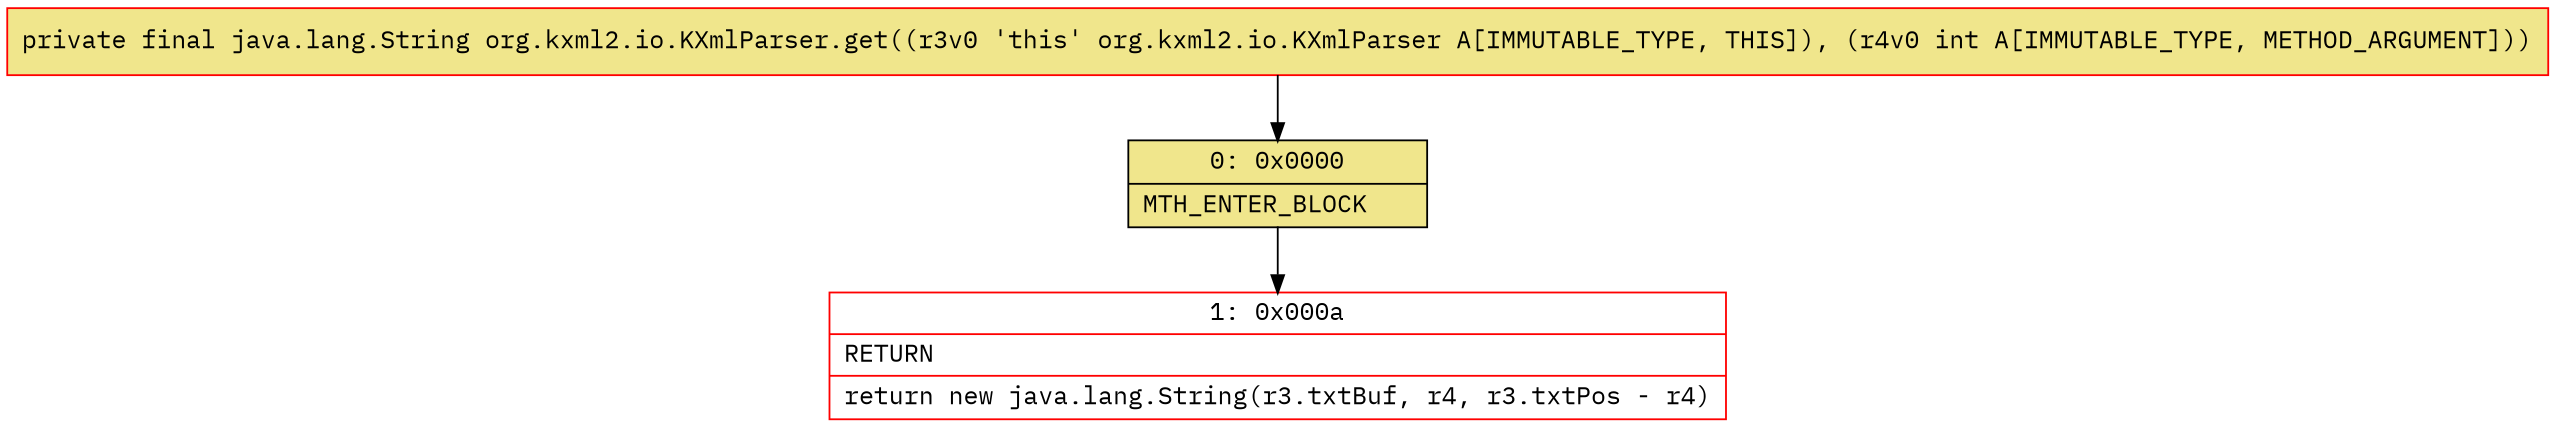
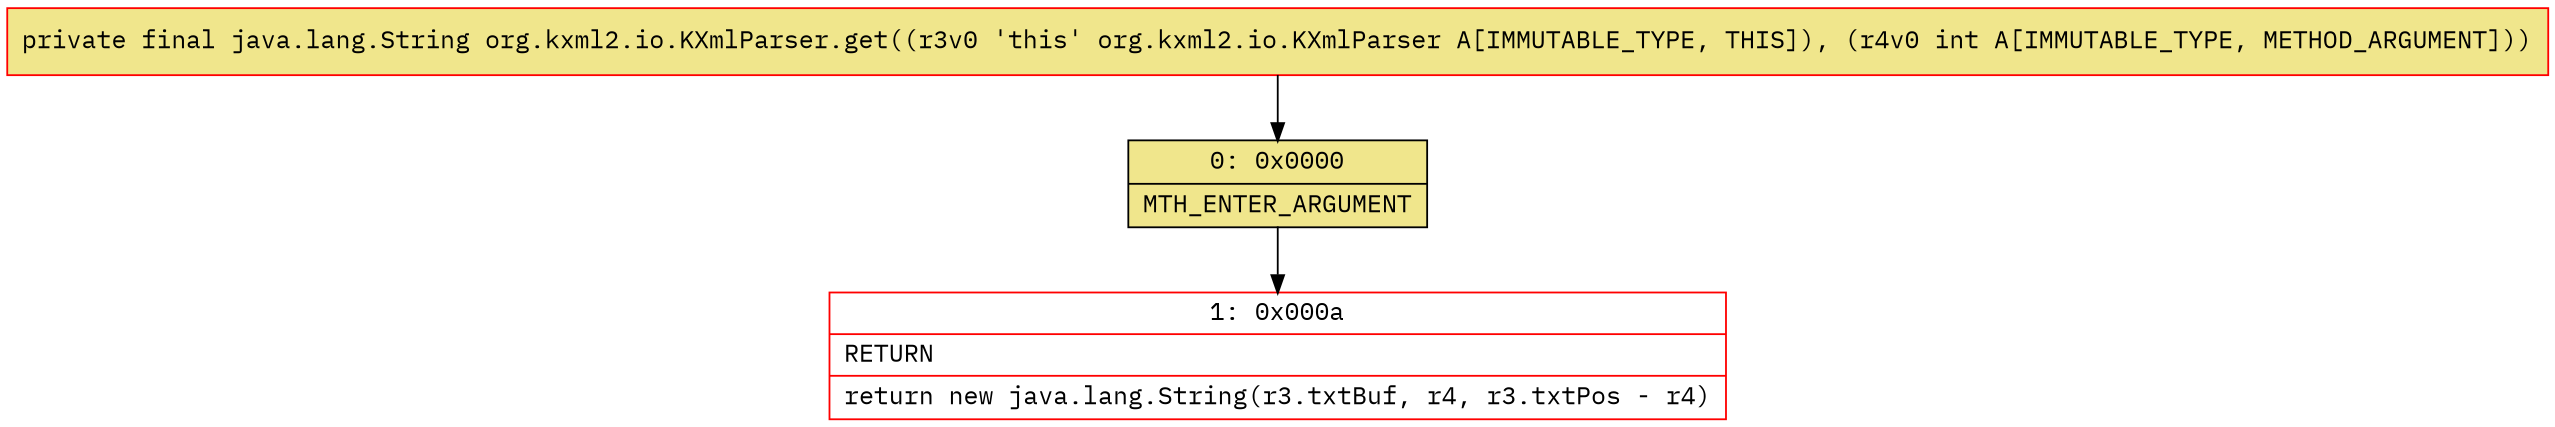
  digraph {
    fontname="IBM Plex Mono"
    node [shape=record style=filled fillcolor=khaki color=red fontname="IBM Plex Mono"]
    edge [fontname="IBM Plex Mono"]
-   n1 [label="{0\:\ 0x0000|MTH_ENTER_BLOCK\l}" color=black]
+   n1 [label="{0\:\ 0x0000|MTH_ENTER_ARGUMENT\l}" color=black]
    n2 [label="{1\:\ 0x000a|RETURN\l|return new java.lang.String(r3.txtBuf, r4, r3.txtPos \- r4)\l}" fillcolor=white]
    n3 [label="{private final java.lang.String org.kxml2.io.KXmlParser.get((r3v0 'this' org.kxml2.io.KXmlParser A[IMMUTABLE_TYPE, THIS]), (r4v0 int A[IMMUTABLE_TYPE, METHOD_ARGUMENT])) }"]
    n1 -> n2
    n3 -> n1
  }
